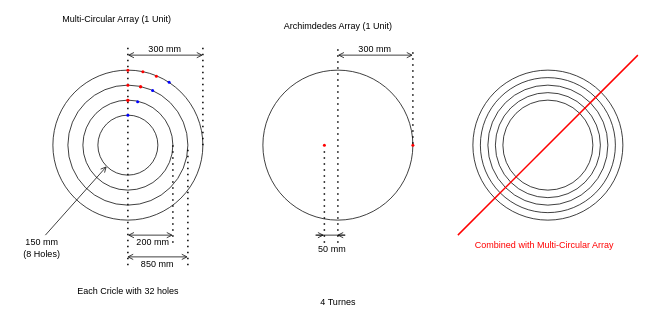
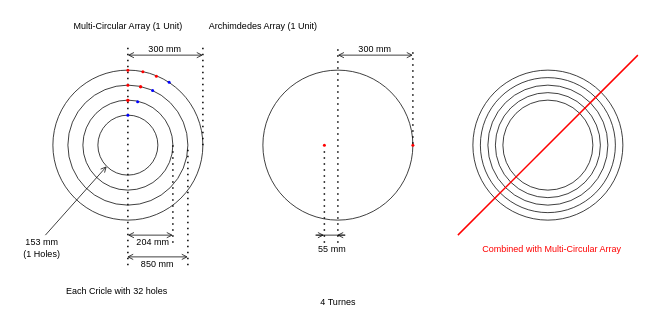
  <mxCell id="0" />
  <mxCell id="1" parent="0" />
- <mxCell id="2" value="Multi-Circular Array (1 Unit)" style="text;html=1;align=center;verticalAlign=middle;resizable=0;points=[];autosize=1;strokeColor=none;fillColor=none;" vertex="1" parent="1"><mxGeometry x="70" y="10" width="170" height="30" as="geometry" /></mxCell>
+ <mxCell id="2" value="Multi-Circular Array (1 Unit)" style="text;html=1;align=center;verticalAlign=middle;resizable=0;points=[];autosize=1;strokeColor=none;fillColor=none;" vertex="1" parent="1"><mxGeometry x="85" y="20" width="170" height="30" as="geometry" /></mxCell>
  <mxCell id="3" value="" style="ellipse;whiteSpace=wrap;html=1;fillColor=none;" vertex="1" parent="1"><mxGeometry x="70" y="93" width="200" height="200" as="geometry" /></mxCell>
  <mxCell id="4" value="" style="ellipse;whiteSpace=wrap;html=1;fillColor=none;" vertex="1" parent="1"><mxGeometry x="90" y="113" width="160" height="160" as="geometry" /></mxCell>
  <mxCell id="5" value="" style="ellipse;whiteSpace=wrap;html=1;fillColor=none;" vertex="1" parent="1"><mxGeometry x="110" y="133" width="120" height="120" as="geometry" /></mxCell>
  <mxCell id="6" value="" style="endArrow=open;startArrow=open;html=1;rounded=0;startFill=0;endFill=0;" edge="1" parent="1"><mxGeometry width="50" height="50" relative="1" as="geometry"><mxPoint x="170" y="73" as="sourcePoint" /><mxPoint x="270" y="73" as="targetPoint" /></mxGeometry></mxCell>
  <mxCell id="7" value="" style="endArrow=none;dashed=1;html=1;dashPattern=1 3;strokeWidth=2;rounded=0;" edge="1" parent="1"><mxGeometry width="50" height="50" relative="1" as="geometry"><mxPoint x="170" y="353" as="sourcePoint" /><mxPoint x="170" y="63" as="targetPoint" /></mxGeometry></mxCell>
  <mxCell id="8" value="300 mm" style="text;html=1;align=center;verticalAlign=middle;resizable=0;points=[];autosize=1;strokeColor=none;fillColor=none;" vertex="1" parent="1"><mxGeometry x="184" y="50" width="70" height="30" as="geometry" /></mxCell>
  <mxCell id="9" value="" style="endArrow=none;dashed=1;html=1;dashPattern=1 3;strokeWidth=2;rounded=0;" edge="1" parent="1"><mxGeometry width="50" height="50" relative="1" as="geometry"><mxPoint x="270" y="193" as="sourcePoint" /><mxPoint x="270" y="63" as="targetPoint" /></mxGeometry></mxCell>
  <mxCell id="10" value="" style="endArrow=open;startArrow=open;html=1;rounded=0;startFill=0;endFill=0;" edge="1" parent="1"><mxGeometry width="50" height="50" relative="1" as="geometry"><mxPoint x="169" y="342" as="sourcePoint" /><mxPoint x="250" y="342" as="targetPoint" /></mxGeometry></mxCell>
  <mxCell id="11" value="" style="endArrow=none;dashed=1;html=1;dashPattern=1 3;strokeWidth=2;rounded=0;" edge="1" parent="1"><mxGeometry width="50" height="50" relative="1" as="geometry"><mxPoint x="250" y="353" as="sourcePoint" /><mxPoint x="250" y="193" as="targetPoint" /></mxGeometry></mxCell>
  <mxCell id="12" value="850 mm" style="text;html=1;align=center;verticalAlign=middle;resizable=0;points=[];autosize=1;strokeColor=none;fillColor=none;" vertex="1" parent="1"><mxGeometry x="174" y="337" width="70" height="30" as="geometry" /></mxCell>
  <mxCell id="13" value="" style="endArrow=open;startArrow=open;html=1;rounded=0;startFill=0;endFill=0;" edge="1" parent="1"><mxGeometry width="50" height="50" relative="1" as="geometry"><mxPoint x="170" y="313" as="sourcePoint" /><mxPoint x="230" y="313" as="targetPoint" /></mxGeometry></mxCell>
- <mxCell id="14" value="200 mm" style="text;html=1;align=center;verticalAlign=middle;resizable=0;points=[];autosize=1;strokeColor=none;fillColor=none;" vertex="1" parent="1"><mxGeometry x="168" y="307" width="70" height="30" as="geometry" /></mxCell>
+ <mxCell id="14" value="204 mm" style="text;html=1;align=center;verticalAlign=middle;resizable=0;points=[];autosize=1;strokeColor=none;fillColor=none;" vertex="1" parent="1"><mxGeometry x="168" y="307" width="70" height="30" as="geometry" /></mxCell>
  <mxCell id="15" value="" style="endArrow=none;dashed=1;html=1;dashPattern=1 3;strokeWidth=2;rounded=0;" edge="1" parent="1"><mxGeometry width="50" height="50" relative="1" as="geometry"><mxPoint x="230" y="323" as="sourcePoint" /><mxPoint x="230" y="193" as="targetPoint" /></mxGeometry></mxCell>
- <mxCell id="16" value="Archimdedes Array (1 Unit)" style="text;html=1;align=center;verticalAlign=middle;resizable=0;points=[];autosize=1;strokeColor=none;fillColor=none;" vertex="1" parent="1"><mxGeometry x="365" y="20" width="170" height="30" as="geometry" /></mxCell>
+ <mxCell id="16" value="Archimdedes Array (1 Unit)" style="text;html=1;align=center;verticalAlign=middle;resizable=0;points=[];autosize=1;strokeColor=none;fillColor=none;" vertex="1" parent="1"><mxGeometry x="265" y="20" width="170" height="30" as="geometry" /></mxCell>
  <mxCell id="17" value="" style="ellipse;whiteSpace=wrap;html=1;fillColor=none;" vertex="1" parent="1"><mxGeometry x="350" y="93" width="200" height="200" as="geometry" /></mxCell>
  <mxCell id="18" value="" style="shape=image;verticalLabelPosition=bottom;labelBackgroundColor=default;verticalAlign=top;aspect=fixed;imageAspect=0;image=https://archive.lib.msu.edu/crcmath/math/math/a/a_1529.gif;" vertex="1" parent="1"><mxGeometry x="360" y="113" width="194.7" height="177" as="geometry" /></mxCell>
  <mxCell id="19" value="" style="endArrow=none;dashed=1;html=1;dashPattern=1 3;strokeWidth=2;rounded=0;" edge="1" parent="1"><mxGeometry width="50" height="50" relative="1" as="geometry"><mxPoint x="450" y="323" as="sourcePoint" /><mxPoint x="450" y="63" as="targetPoint" /></mxGeometry></mxCell>
  <mxCell id="20" value="" style="endArrow=none;dashed=1;html=1;dashPattern=1 3;strokeWidth=2;rounded=0;startArrow=none;" edge="1" parent="1" source="54"><mxGeometry width="50" height="50" relative="1" as="geometry"><mxPoint x="550" y="193" as="sourcePoint" /><mxPoint x="550" y="63" as="targetPoint" /></mxGeometry></mxCell>
  <mxCell id="21" value="" style="endArrow=open;startArrow=open;html=1;rounded=0;startFill=0;endFill=0;" edge="1" parent="1"><mxGeometry width="50" height="50" relative="1" as="geometry"><mxPoint x="450" y="73" as="sourcePoint" /><mxPoint x="550" y="73" as="targetPoint" /></mxGeometry></mxCell>
  <mxCell id="22" value="300 mm" style="text;html=1;align=center;verticalAlign=middle;resizable=0;points=[];autosize=1;strokeColor=none;fillColor=none;" vertex="1" parent="1"><mxGeometry x="464" y="50" width="70" height="30" as="geometry" /></mxCell>
  <mxCell id="23" value="" style="endArrow=none;dashed=1;html=1;dashPattern=1 3;strokeWidth=2;rounded=0;startArrow=none;" edge="1" parent="1" source="52"><mxGeometry width="50" height="50" relative="1" as="geometry"><mxPoint x="432" y="323" as="sourcePoint" /><mxPoint x="432" y="193" as="targetPoint" /></mxGeometry></mxCell>
- <mxCell id="24" value="50 mm" style="text;html=1;align=center;verticalAlign=middle;resizable=0;points=[];autosize=1;strokeColor=none;fillColor=none;" vertex="1" parent="1"><mxGeometry x="412" y="317" width="60" height="30" as="geometry" /></mxCell>
+ <mxCell id="24" value="55 mm" style="text;html=1;align=center;verticalAlign=middle;resizable=0;points=[];autosize=1;strokeColor=none;fillColor=none;" vertex="1" parent="1"><mxGeometry x="412" y="317" width="60" height="30" as="geometry" /></mxCell>
  <mxCell id="25" value="" style="endArrow=none;html=1;rounded=0;" edge="1" parent="1"><mxGeometry width="50" height="50" relative="1" as="geometry"><mxPoint x="420" y="313" as="sourcePoint" /><mxPoint x="460" y="313" as="targetPoint" /></mxGeometry></mxCell>
  <mxCell id="26" value="" style="endArrow=none;startArrow=open;html=1;rounded=0;startFill=0;endFill=0;" edge="1" parent="1"><mxGeometry width="50" height="50" relative="1" as="geometry"><mxPoint x="449" y="313" as="sourcePoint" /><mxPoint x="459.5" y="313" as="targetPoint" /></mxGeometry></mxCell>
  <mxCell id="27" value="" style="endArrow=none;startArrow=open;html=1;rounded=0;startFill=0;endFill=0;" edge="1" parent="1"><mxGeometry width="50" height="50" relative="1" as="geometry"><mxPoint x="431.5" y="313" as="sourcePoint" /><mxPoint x="421" y="313" as="targetPoint" /></mxGeometry></mxCell>
  <mxCell id="28" value="" style="ellipse;whiteSpace=wrap;html=1;fillColor=none;" vertex="1" parent="1"><mxGeometry x="630" y="93" width="200" height="200" as="geometry" /></mxCell>
  <mxCell id="29" value="" style="ellipse;whiteSpace=wrap;html=1;fillColor=none;" vertex="1" parent="1"><mxGeometry x="640" y="103" width="180" height="180" as="geometry" /></mxCell>
  <mxCell id="30" value="" style="ellipse;whiteSpace=wrap;html=1;fillColor=none;" vertex="1" parent="1"><mxGeometry x="650" y="113" width="160" height="160" as="geometry" /></mxCell>
  <mxCell id="31" value="" style="ellipse;whiteSpace=wrap;html=1;fillColor=none;" vertex="1" parent="1"><mxGeometry x="660" y="123" width="140" height="140" as="geometry" /></mxCell>
  <mxCell id="32" value="" style="ellipse;whiteSpace=wrap;html=1;fillColor=none;" vertex="1" parent="1"><mxGeometry x="670" y="133" width="120" height="120" as="geometry" /></mxCell>
  <mxCell id="33" value="" style="ellipse;whiteSpace=wrap;html=1;fillColor=#FF0000;strokeColor=none;" vertex="1" parent="1"><mxGeometry x="168" y="91" width="4" height="4" as="geometry" /></mxCell>
  <mxCell id="34" value="" style="ellipse;whiteSpace=wrap;html=1;fillColor=#FF0000;strokeColor=none;" vertex="1" parent="1"><mxGeometry x="168" y="111" width="4" height="4" as="geometry" /></mxCell>
  <mxCell id="35" value="" style="ellipse;whiteSpace=wrap;html=1;fillColor=#FF0000;strokeColor=none;" vertex="1" parent="1"><mxGeometry x="168" y="131" width="4" height="4" as="geometry" /></mxCell>
  <mxCell id="36" value="" style="ellipse;whiteSpace=wrap;html=1;fillColor=#FF0000;strokeColor=none;" vertex="1" parent="1"><mxGeometry x="188" y="93" width="4" height="4" as="geometry" /></mxCell>
  <mxCell id="37" value="" style="ellipse;whiteSpace=wrap;html=1;fillColor=#FF0000;strokeColor=none;" vertex="1" parent="1"><mxGeometry x="185" y="113" width="4" height="4" as="geometry" /></mxCell>
  <mxCell id="38" value="" style="ellipse;whiteSpace=wrap;html=1;fillColor=#0000FF;strokeColor=none;" vertex="1" parent="1"><mxGeometry x="181" y="133" width="4" height="4" as="geometry" /></mxCell>
  <mxCell id="39" value="" style="ellipse;whiteSpace=wrap;html=1;fillColor=#FF0000;strokeColor=none;" vertex="1" parent="1"><mxGeometry x="168" y="131" width="4" height="4" as="geometry" /></mxCell>
  <mxCell id="40" value="" style="ellipse;whiteSpace=wrap;html=1;fillColor=#FF0000;strokeColor=none;gradientColor=none;" vertex="1" parent="1"><mxGeometry x="185" y="113" width="4" height="4" as="geometry" /></mxCell>
  <mxCell id="41" value="" style="ellipse;whiteSpace=wrap;html=1;fillColor=#FF0000;strokeColor=none;" vertex="1" parent="1"><mxGeometry x="206" y="99" width="4" height="4" as="geometry" /></mxCell>
  <mxCell id="42" value="" style="ellipse;whiteSpace=wrap;html=1;fillColor=none;" vertex="1" parent="1"><mxGeometry x="130" y="153" width="80" height="80" as="geometry" /></mxCell>
  <mxCell id="43" value="" style="ellipse;whiteSpace=wrap;html=1;fillColor=#0000FF;strokeColor=none;" vertex="1" parent="1"><mxGeometry x="168" y="151" width="4" height="4" as="geometry" /></mxCell>
- <mxCell id="44" value="Each Cricle with 32 holes" style="text;html=1;align=center;verticalAlign=middle;resizable=0;points=[];autosize=1;strokeColor=none;fillColor=none;" vertex="1" parent="1"><mxGeometry x="90" y="373" width="160" height="30" as="geometry" /></mxCell>
+ <mxCell id="44" value="Each Cricle with 32 holes" style="text;html=1;align=center;verticalAlign=middle;resizable=0;points=[];autosize=1;strokeColor=none;fillColor=none;" vertex="1" parent="1"><mxGeometry x="75" y="373" width="160" height="30" as="geometry" /></mxCell>
  <mxCell id="45" value="" style="endArrow=none;html=1;rounded=0;strokeColor=#FF0000;strokeWidth=2;" edge="1" parent="1"><mxGeometry width="50" height="50" relative="1" as="geometry"><mxPoint x="610" y="313" as="sourcePoint" /><mxPoint x="850" y="73" as="targetPoint" /></mxGeometry></mxCell>
- <mxCell id="46" value="Combined with Multi-Circular Array" style="text;html=1;align=center;verticalAlign=middle;resizable=0;points=[];autosize=1;strokeColor=none;fillColor=none;fontColor=#FF0000;" vertex="1" parent="1"><mxGeometry x="620" y="312" width="210" height="30" as="geometry" /></mxCell>
+ <mxCell id="46" value="Combined with Multi-Circular Array" style="text;html=1;align=center;verticalAlign=middle;resizable=0;points=[];autosize=1;strokeColor=none;fillColor=none;fontColor=#FF0000;" vertex="1" parent="1"><mxGeometry x="630" y="317" width="210" height="30" as="geometry" /></mxCell>
  <mxCell id="47" value="" style="endArrow=none;startArrow=open;html=1;rounded=0;startFill=0;endFill=0;exitX=0;exitY=1;exitDx=0;exitDy=0;" edge="1" parent="1" source="42"><mxGeometry width="50" height="50" relative="1" as="geometry"><mxPoint x="441.5" y="323" as="sourcePoint" /><mxPoint x="60" y="313" as="targetPoint" /></mxGeometry></mxCell>
- <mxCell id="48" value="150 mm" style="text;html=1;align=center;verticalAlign=middle;resizable=0;points=[];autosize=1;strokeColor=none;fillColor=none;" vertex="1" parent="1"><mxGeometry x="20" y="308" width="70" height="30" as="geometry" /></mxCell>
- <mxCell id="49" value="(8 Holes)" style="text;html=1;align=center;verticalAlign=middle;resizable=0;points=[];autosize=1;strokeColor=none;fillColor=none;" vertex="1" parent="1"><mxGeometry x="20" y="323" width="70" height="30" as="geometry" /></mxCell>
+ <mxCell id="48" value="153 mm" style="text;html=1;align=center;verticalAlign=middle;resizable=0;points=[];autosize=1;strokeColor=none;fillColor=none;" vertex="1" parent="1"><mxGeometry x="20" y="308" width="70" height="30" as="geometry" /></mxCell>
+ <mxCell id="49" value="(1 Holes)" style="text;html=1;align=center;verticalAlign=middle;resizable=0;points=[];autosize=1;strokeColor=none;fillColor=none;" vertex="1" parent="1"><mxGeometry x="20" y="323" width="70" height="30" as="geometry" /></mxCell>
  <mxCell id="50" value="" style="ellipse;whiteSpace=wrap;html=1;fillColor=#0000FF;strokeColor=none;" vertex="1" parent="1"><mxGeometry x="201" y="118" width="4" height="4" as="geometry" /></mxCell>
  <mxCell id="51" value="" style="ellipse;whiteSpace=wrap;html=1;fillColor=#0000FF;strokeColor=none;" vertex="1" parent="1"><mxGeometry x="223" y="107" width="4" height="4" as="geometry" /></mxCell>
  <mxCell id="52" value="" style="ellipse;whiteSpace=wrap;html=1;fillColor=#FF0000;strokeColor=none;" vertex="1" parent="1"><mxGeometry x="430" y="191" width="4" height="4" as="geometry" /></mxCell>
  <mxCell id="53" value="" style="endArrow=none;dashed=1;html=1;dashPattern=1 3;strokeWidth=2;rounded=0;" edge="1" parent="1" target="52"><mxGeometry width="50" height="50" relative="1" as="geometry"><mxPoint x="432" y="323" as="sourcePoint" /><mxPoint x="432" y="193" as="targetPoint" /></mxGeometry></mxCell>
  <mxCell id="54" value="" style="ellipse;whiteSpace=wrap;html=1;fillColor=#FF0000;strokeColor=none;" vertex="1" parent="1"><mxGeometry x="548" y="191" width="4" height="4" as="geometry" /></mxCell>
  <mxCell id="55" value="" style="endArrow=none;dashed=1;html=1;dashPattern=1 3;strokeWidth=2;rounded=0;" edge="1" parent="1" target="54"><mxGeometry width="50" height="50" relative="1" as="geometry"><mxPoint x="550" y="193" as="sourcePoint" /><mxPoint x="550" y="63" as="targetPoint" /></mxGeometry></mxCell>
  <mxCell id="56" value="4 Turnes" style="text;html=1;align=center;verticalAlign=middle;resizable=0;points=[];autosize=1;strokeColor=none;fillColor=none;" vertex="1" parent="1"><mxGeometry x="415" y="388" width="70" height="30" as="geometry" /></mxCell>
